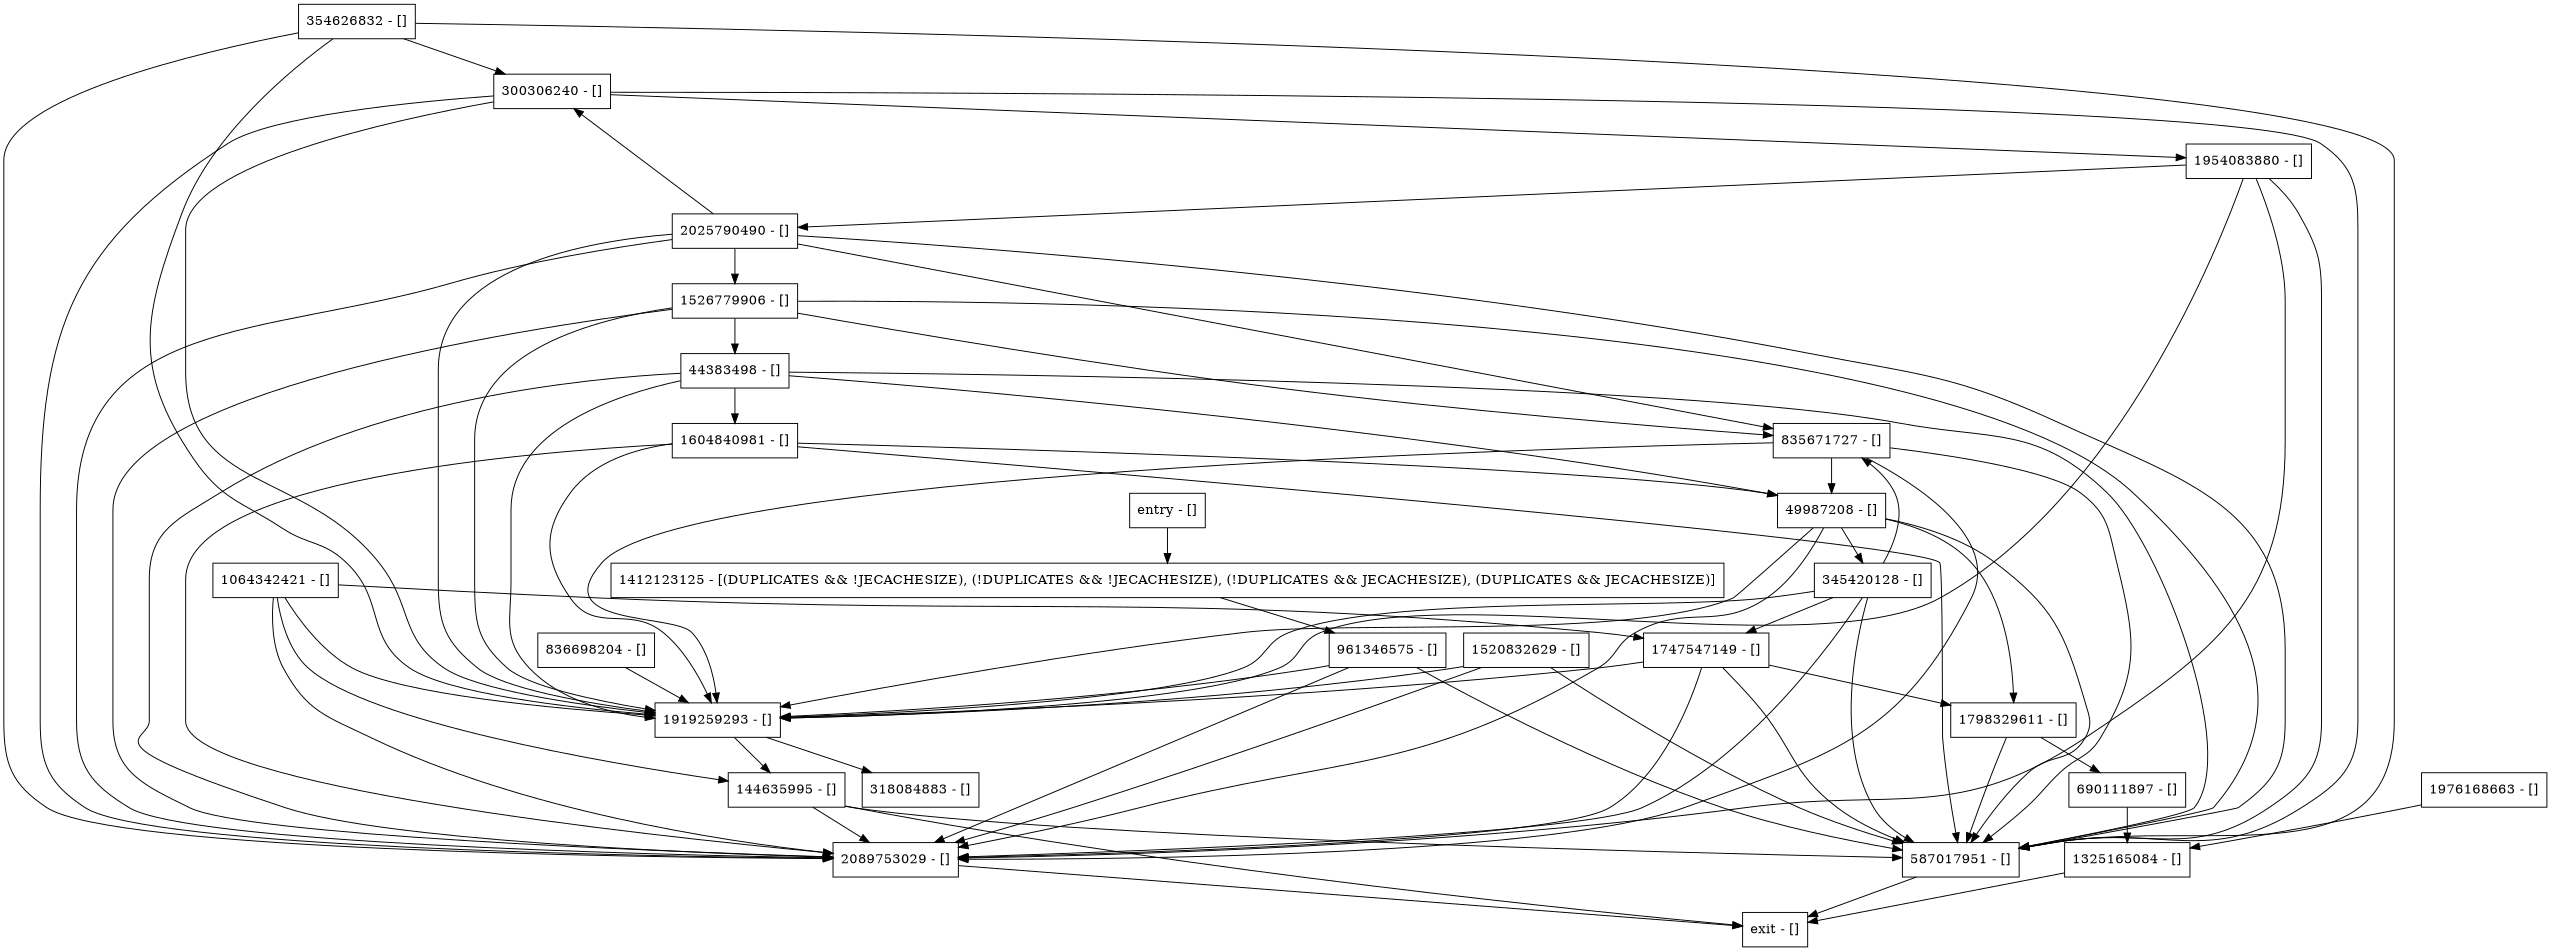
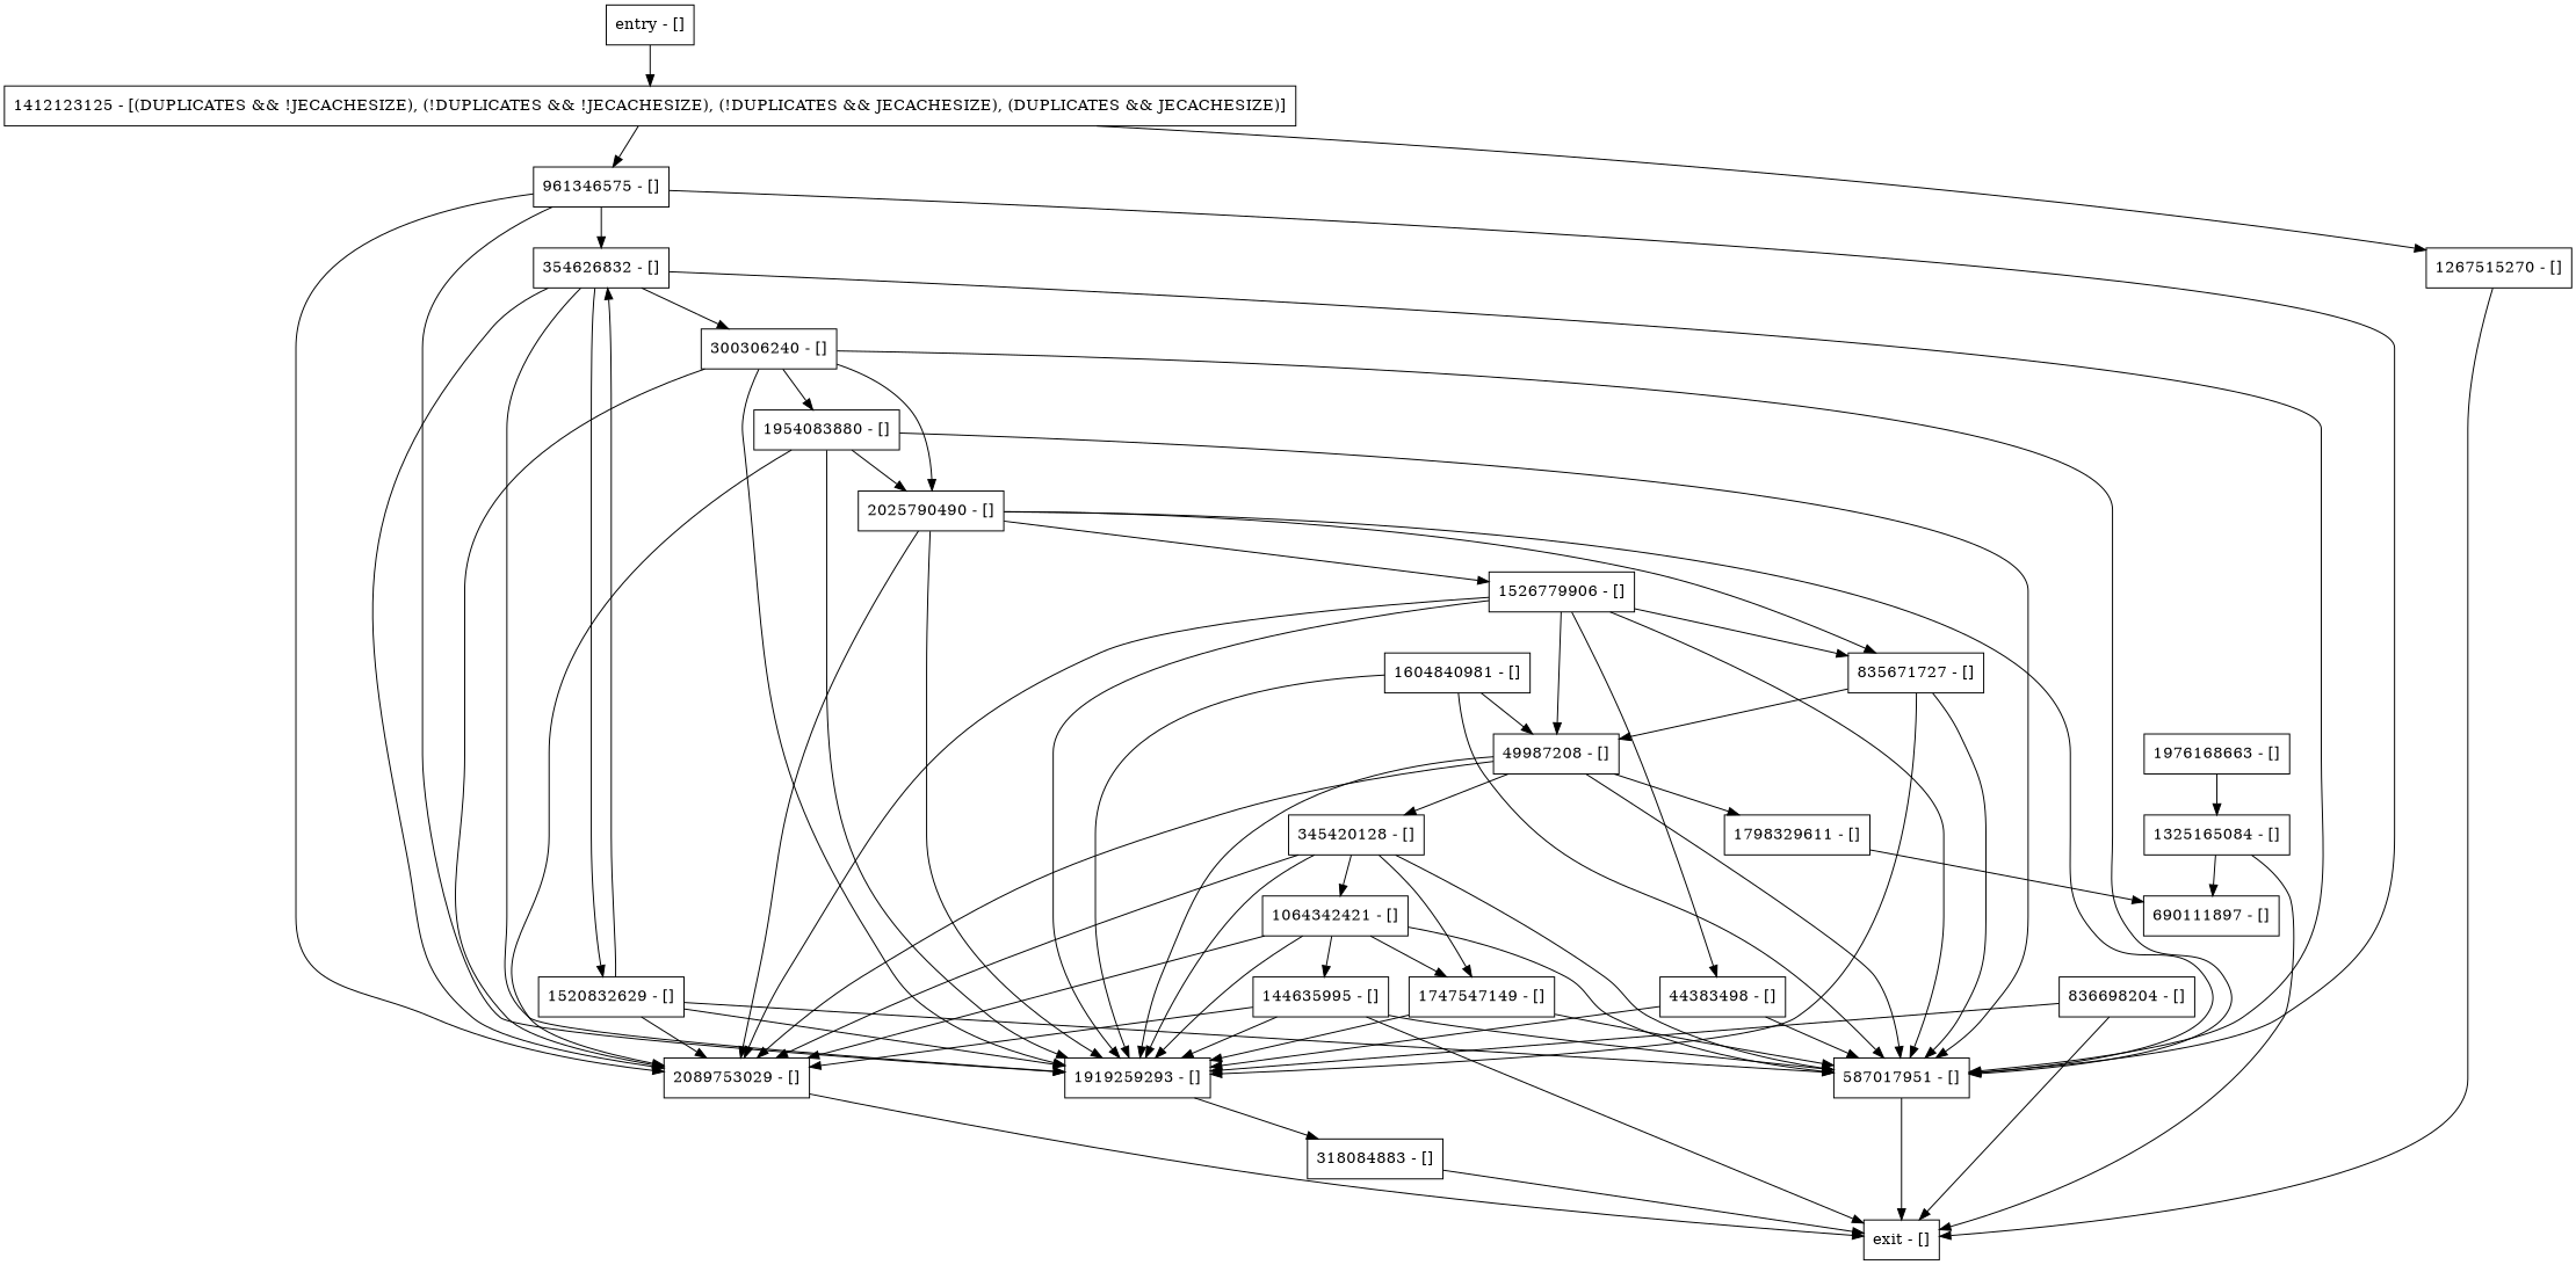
  digraph {
    node [shape=record]
    n1 [label="300306240 - []"]
    n2 [label="2089753029 - []"]
    n3 [label="2025790490 - []"]
    n4 [label="587017951 - []"]
    n5 [label="1954083880 - []"]
    n6 [label="1919259293 - []"]
    n7 [label="exit - []"]
    n8 [label="835671727 - []"]
    n9 [label="1526779906 - []"]
    n10 [label="318084883 - []"]
    n11 [label="49987208 - []"]
    n12 [label="1798329611 - []"]
    n13 [label="345420128 - []"]
    n14 [label="690111897 - []"]
    n15 [label="1325165084 - []"]
    n16 [label="144635995 - []"]
    n17 [label="1976168663 - []"]
    n18 [label="44383498 - []"]
    n19 [label="1604840981 - []"]
    n20 [label="836698204 - []"]
    n21 [label="1064342421 - []"]
    n22 [label="1747547149 - []"]
+   n23 [label="1267515270 - []"]
    n24 [label="354626832 - []"]
    n25 [label="1520832629 - []"]
    n26 [label="entry - []"]
    n27 [label="1412123125 - [(DUPLICATES && !JECACHESIZE), (!DUPLICATES && !JECACHESIZE), (!DUPLICATES && JECACHESIZE), (DUPLICATES && JECACHESIZE)]"]
    n28 [label="961346575 - []"]
    n1 -> n2
-   n3 -> n1
+   n1 -> n3
    n1 -> n4
    n1 -> n5
    n1 -> n6
    n2 -> n7
    n3 -> n2
    n3 -> n4
    n3 -> n6
    n3 -> n8
    n3 -> n9
    n4 -> n7
    n5 -> n2
    n5 -> n3
    n5 -> n4
    n5 -> n6
    n6 -> n10
-   n8 -> n2
    n8 -> n4
    n8 -> n6
    n8 -> n11
    n9 -> n2
    n9 -> n4
    n9 -> n6
    n9 -> n8
    n9 -> n18
+   n10 -> n7
    n11 -> n2
    n11 -> n4
    n11 -> n6
    n11 -> n12
    n11 -> n13
    n12 -> n14
    n13 -> n2
    n13 -> n4
    n13 -> n6
-   n13 -> n8
+   n13 -> n21
    n13 -> n22
-   n14 -> n15
+   n15 -> n14
    n15 -> n7
    n16 -> n2
    n16 -> n4
-   n6 -> n16
+   n16 -> n6
    n16 -> n7
    n17 -> n15
-   n18 -> n2
    n18 -> n4
    n18 -> n6
-   n18 -> n11
-   n18 -> n19
-   n19 -> n2
+   n9 -> n11
    n19 -> n4
    n19 -> n6
    n19 -> n11
    n20 -> n6
+   n20 -> n7
    n21 -> n2
-   n12 -> n4
+   n21 -> n4
    n21 -> n6
    n21 -> n16
    n21 -> n22
-   n22 -> n2
    n22 -> n4
    n22 -> n6
-   n22 -> n12
+   n23 -> n7
    n24 -> n1
    n24 -> n2
    n24 -> n4
    n24 -> n6
+   n24 -> n25
    n25 -> n2
    n25 -> n4
    n25 -> n6
+   n25 -> n24
    n26 -> n27
+   n27 -> n23
    n27 -> n28
    n28 -> n2
    n28 -> n4
    n28 -> n6
+   n28 -> n24
  }
